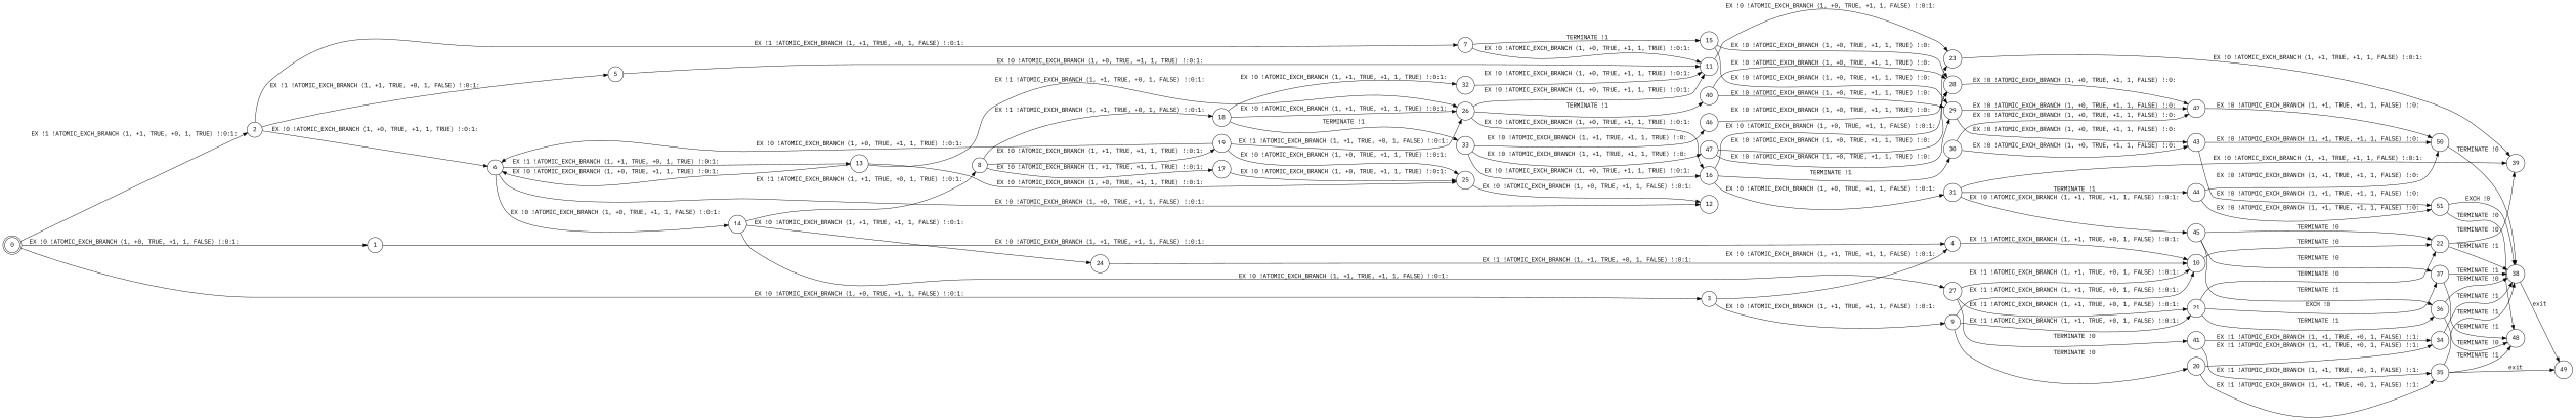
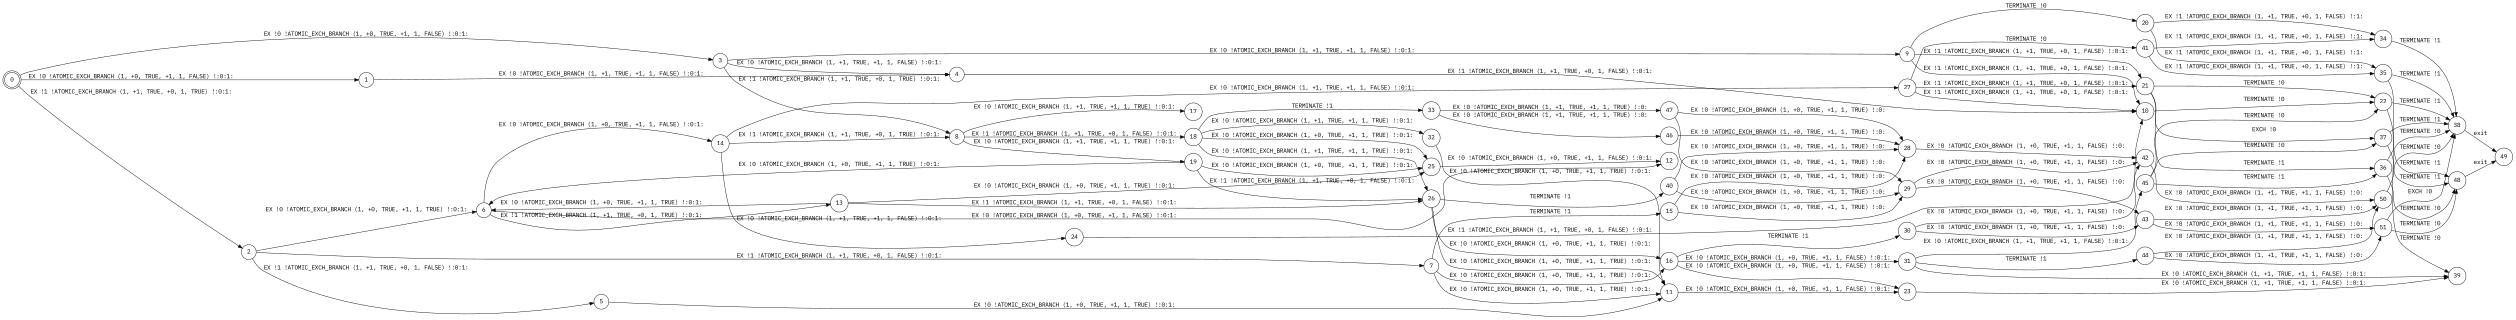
  digraph {
    fontname="IBM Plex Mono"
    rankdir=LR
    node [fontname="IBM Plex Mono" shape=circle]
    edge [fontname="IBM Plex Mono"]
    0 [peripheries=2]
    1
    2
    3
    4
    5
    6
    7
    8
    9
    10
    11
    12
    13
    14
    15
    16
    17
    18
    19
    20
    21
    22
    23
    25
    26
    24
    27
    28
    29
    30
    31
    32
    33
    34
    35
    36
    37
    38
    39
    40
    41
    42
    43
    44
    45
    46
    47
    48
    49
    50
    51
    0 -> 1 [label="EX !0 !ATOMIC_EXCH_BRANCH (1, +0, TRUE, +1, 1, FALSE) !:0:1:"]
    0 -> 2 [label="EX !1 !ATOMIC_EXCH_BRANCH (1, +1, TRUE, +0, 1, TRUE) !:0:1:"]
    0 -> 3 [label="EX !0 !ATOMIC_EXCH_BRANCH (1, +0, TRUE, +1, 1, FALSE) !:0:1:"]
    1 -> 4 [label="EX !0 !ATOMIC_EXCH_BRANCH (1, +1, TRUE, +1, 1, FALSE) !:0:1:"]
    2 -> 5 [label="EX !1 !ATOMIC_EXCH_BRANCH (1, +1, TRUE, +0, 1, FALSE) !:0:1:"]
    2 -> 6 [label="EX !0 !ATOMIC_EXCH_BRANCH (1, +0, TRUE, +1, 1, TRUE) !:0:1:"]
    2 -> 7 [label="EX !1 !ATOMIC_EXCH_BRANCH (1, +1, TRUE, +0, 1, FALSE) !:0:1:"]
    3 -> 4 [label="EX !0 !ATOMIC_EXCH_BRANCH (1, +1, TRUE, +1, 1, FALSE) !:0:1:"]
+   3 -> 8 [label="EX !1 !ATOMIC_EXCH_BRANCH (1, +1, TRUE, +0, 1, TRUE) !:0:1:"]
    3 -> 9 [label="EX !0 !ATOMIC_EXCH_BRANCH (1, +1, TRUE, +1, 1, FALSE) !:0:1:"]
    4 -> 10 [label="EX !1 !ATOMIC_EXCH_BRANCH (1, +1, TRUE, +0, 1, FALSE) !:0:1:"]
    5 -> 11 [label="EX !0 !ATOMIC_EXCH_BRANCH (1, +0, TRUE, +1, 1, TRUE) !:0:1:"]
    6 -> 12 [label="EX !0 !ATOMIC_EXCH_BRANCH (1, +0, TRUE, +1, 1, FALSE) !:0:1:"]
    6 -> 13 [label="EX !1 !ATOMIC_EXCH_BRANCH (1, +1, TRUE, +0, 1, TRUE) !:0:1:"]
    6 -> 14 [label="EX !0 !ATOMIC_EXCH_BRANCH (1, +0, TRUE, +1, 1, FALSE) !:0:1:"]
    7 -> 11 [label="EX !0 !ATOMIC_EXCH_BRANCH (1, +0, TRUE, +1, 1, TRUE) !:0:1:"]
    7 -> 15 [label="TERMINATE !1"]
-   33 -> 16 [label="EX !0 !ATOMIC_EXCH_BRANCH (1, +0, TRUE, +1, 1, TRUE) !:0:1:"]
+   7 -> 16 [label="EX !0 !ATOMIC_EXCH_BRANCH (1, +0, TRUE, +1, 1, TRUE) !:0:1:"]
    8 -> 17 [label="EX !0 !ATOMIC_EXCH_BRANCH (1, +1, TRUE, +1, 1, TRUE) !:0:1:"]
    8 -> 18 [label="EX !1 !ATOMIC_EXCH_BRANCH (1, +1, TRUE, +0, 1, FALSE) !:0:1:"]
    8 -> 19 [label="EX !0 !ATOMIC_EXCH_BRANCH (1, +1, TRUE, +1, 1, TRUE) !:0:1:"]
    9 -> 10 [label="EX !1 !ATOMIC_EXCH_BRANCH (1, +1, TRUE, +0, 1, FALSE) !:0:1:"]
    9 -> 20 [label="TERMINATE !0"]
    9 -> 21 [label="EX !1 !ATOMIC_EXCH_BRANCH (1, +1, TRUE, +0, 1, FALSE) !:0:1:"]
    10 -> 22 [label="TERMINATE !0"]
    11 -> 23 [label="EX !0 !ATOMIC_EXCH_BRANCH (1, +0, TRUE, +1, 1, FALSE) !:0:1:"]
    13 -> 6 [label="EX !0 !ATOMIC_EXCH_BRANCH (1, +0, TRUE, +1, 1, TRUE) !:0:1:"]
    13 -> 25 [label="EX !0 !ATOMIC_EXCH_BRANCH (1, +0, TRUE, +1, 1, TRUE) !:0:1:"]
    13 -> 26 [label="EX !1 !ATOMIC_EXCH_BRANCH (1, +1, TRUE, +0, 1, FALSE) !:0:1:"]
    14 -> 8 [label="EX !1 !ATOMIC_EXCH_BRANCH (1, +1, TRUE, +0, 1, TRUE) !:0:1:"]
    14 -> 24 [label="EX !0 !ATOMIC_EXCH_BRANCH (1, +1, TRUE, +1, 1, FALSE) !:0:1:"]
    14 -> 27 [label="EX !0 !ATOMIC_EXCH_BRANCH (1, +1, TRUE, +1, 1, FALSE) !:0:1:"]
    15 -> 28 [label="EX !0 !ATOMIC_EXCH_BRANCH (1, +0, TRUE, +1, 1, TRUE) !:0:"]
    15 -> 29 [label="EX !0 !ATOMIC_EXCH_BRANCH (1, +0, TRUE, +1, 1, TRUE) !:0:"]
    16 -> 23 [label="EX !0 !ATOMIC_EXCH_BRANCH (1, +0, TRUE, +1, 1, FALSE) !:0:1:"]
    16 -> 30 [label="TERMINATE !1"]
    16 -> 31 [label="EX !0 !ATOMIC_EXCH_BRANCH (1, +0, TRUE, +1, 1, FALSE) !:0:1:"]
-   17 -> 25 [label="EX !0 !ATOMIC_EXCH_BRANCH (1, +0, TRUE, +1, 1, TRUE) !:0:1:"]
+   18 -> 25 [label="EX !0 !ATOMIC_EXCH_BRANCH (1, +0, TRUE, +1, 1, TRUE) !:0:1:"]
    18 -> 26 [label="EX !0 !ATOMIC_EXCH_BRANCH (1, +1, TRUE, +1, 1, TRUE) !:0:1:"]
    18 -> 32 [label="EX !0 !ATOMIC_EXCH_BRANCH (1, +1, TRUE, +1, 1, TRUE) !:0:1:"]
    18 -> 33 [label="TERMINATE !1"]
    19 -> 6 [label="EX !0 !ATOMIC_EXCH_BRANCH (1, +0, TRUE, +1, 1, TRUE) !:0:1:"]
    19 -> 25 [label="EX !0 !ATOMIC_EXCH_BRANCH (1, +0, TRUE, +1, 1, TRUE) !:0:1:"]
    19 -> 26 [label="EX !1 !ATOMIC_EXCH_BRANCH (1, +1, TRUE, +0, 1, FALSE) !:0:1:"]
    20 -> 34 [label="EX !1 !ATOMIC_EXCH_BRANCH (1, +1, TRUE, +0, 1, FALSE) !:1:"]
    20 -> 35 [label="EX !1 !ATOMIC_EXCH_BRANCH (1, +1, TRUE, +0, 1, FALSE) !:1:"]
    21 -> 22 [label="TERMINATE !0"]
    21 -> 36 [label="TERMINATE !1"]
    21 -> 37 [label="EXCH !0"]
    22 -> 38 [label="TERMINATE !1"]
    22 -> 39 [label="TERMINATE !0"]
    23 -> 39 [label="EX !0 !ATOMIC_EXCH_BRANCH (1, +1, TRUE, +1, 1, FALSE) !:0:1:"]
    25 -> 12 [label="EX !0 !ATOMIC_EXCH_BRANCH (1, +0, TRUE, +1, 1, FALSE) !:0:1:"]
    26 -> 11 [label="EX !0 !ATOMIC_EXCH_BRANCH (1, +0, TRUE, +1, 1, TRUE) !:0:1:"]
    26 -> 16 [label="EX !0 !ATOMIC_EXCH_BRANCH (1, +0, TRUE, +1, 1, TRUE) !:0:1:"]
    26 -> 40 [label="TERMINATE !1"]
    24 -> 10 [label="EX !1 !ATOMIC_EXCH_BRANCH (1, +1, TRUE, +0, 1, FALSE) !:0:1:"]
    27 -> 10 [label="EX !1 !ATOMIC_EXCH_BRANCH (1, +1, TRUE, +0, 1, FALSE) !:0:1:"]
    27 -> 21 [label="EX !1 !ATOMIC_EXCH_BRANCH (1, +1, TRUE, +0, 1, FALSE) !:0:1:"]
    27 -> 41 [label="TERMINATE !0"]
    28 -> 42 [label="EX !0 !ATOMIC_EXCH_BRANCH (1, +0, TRUE, +1, 1, FALSE) !:0:"]
    29 -> 42 [label="EX !0 !ATOMIC_EXCH_BRANCH (1, +0, TRUE, +1, 1, FALSE) !:0:"]
    29 -> 43 [label="EX !0 !ATOMIC_EXCH_BRANCH (1, +0, TRUE, +1, 1, FALSE) !:0:"]
    30 -> 42 [label="EX !0 !ATOMIC_EXCH_BRANCH (1, +0, TRUE, +1, 1, FALSE) !:0:"]
    30 -> 43 [label="EX !0 !ATOMIC_EXCH_BRANCH (1, +0, TRUE, +1, 1, FALSE) !:0:"]
    31 -> 39 [label="EX !0 !ATOMIC_EXCH_BRANCH (1, +1, TRUE, +1, 1, FALSE) !:0:1:"]
    31 -> 44 [label="TERMINATE !1"]
    31 -> 45 [label="EX !0 !ATOMIC_EXCH_BRANCH (1, +1, TRUE, +1, 1, FALSE) !:0:1:"]
    32 -> 11 [label="EX !0 !ATOMIC_EXCH_BRANCH (1, +0, TRUE, +1, 1, TRUE) !:0:1:"]
    33 -> 46 [label="EX !0 !ATOMIC_EXCH_BRANCH (1, +1, TRUE, +1, 1, TRUE) !:0:"]
    33 -> 47 [label="EX !0 !ATOMIC_EXCH_BRANCH (1, +1, TRUE, +1, 1, TRUE) !:0:"]
    34 -> 38 [label="TERMINATE !1"]
    35 -> 38 [label="TERMINATE !1"]
    35 -> 48 [label="TERMINATE !1"]
    36 -> 38 [label="TERMINATE !0"]
    36 -> 48 [label="TERMINATE !0"]
    37 -> 38 [label="TERMINATE !1"]
    37 -> 48 [label="TERMINATE !1"]
    38 -> 49 [label=exit]
    40 -> 28 [label="EX !0 !ATOMIC_EXCH_BRANCH (1, +0, TRUE, +1, 1, TRUE) !:0:"]
    40 -> 29 [label="EX !0 !ATOMIC_EXCH_BRANCH (1, +0, TRUE, +1, 1, TRUE) !:0:"]
    41 -> 34 [label="EX !1 !ATOMIC_EXCH_BRANCH (1, +1, TRUE, +0, 1, FALSE) !:1:"]
    41 -> 35 [label="EX !1 !ATOMIC_EXCH_BRANCH (1, +1, TRUE, +0, 1, FALSE) !:1:"]
    42 -> 50 [label="EX !0 !ATOMIC_EXCH_BRANCH (1, +1, TRUE, +1, 1, FALSE) !:0:"]
    43 -> 50 [label="EX !0 !ATOMIC_EXCH_BRANCH (1, +1, TRUE, +1, 1, FALSE) !:0:"]
    43 -> 51 [label="EX !0 !ATOMIC_EXCH_BRANCH (1, +1, TRUE, +1, 1, FALSE) !:0:"]
    44 -> 50 [label="EX !0 !ATOMIC_EXCH_BRANCH (1, +1, TRUE, +1, 1, FALSE) !:0:"]
    44 -> 51 [label="EX !0 !ATOMIC_EXCH_BRANCH (1, +1, TRUE, +1, 1, FALSE) !:0:"]
    45 -> 22 [label="TERMINATE !0"]
    45 -> 36 [label="TERMINATE !1"]
    45 -> 37 [label="TERMINATE !0"]
    46 -> 28 [label="EX !0 !ATOMIC_EXCH_BRANCH (1, +0, TRUE, +1, 1, TRUE) !:0:"]
    47 -> 28 [label="EX !0 !ATOMIC_EXCH_BRANCH (1, +0, TRUE, +1, 1, TRUE) !:0:"]
    47 -> 29 [label="EX !0 !ATOMIC_EXCH_BRANCH (1, +0, TRUE, +1, 1, TRUE) !:0:"]
-   35 -> 49 [label=exit]
+   48 -> 49 [label=exit]
    50 -> 38 [label="TERMINATE !0"]
    51 -> 38 [label="EXCH !0"]
    51 -> 48 [label="TERMINATE !0"]
  }
